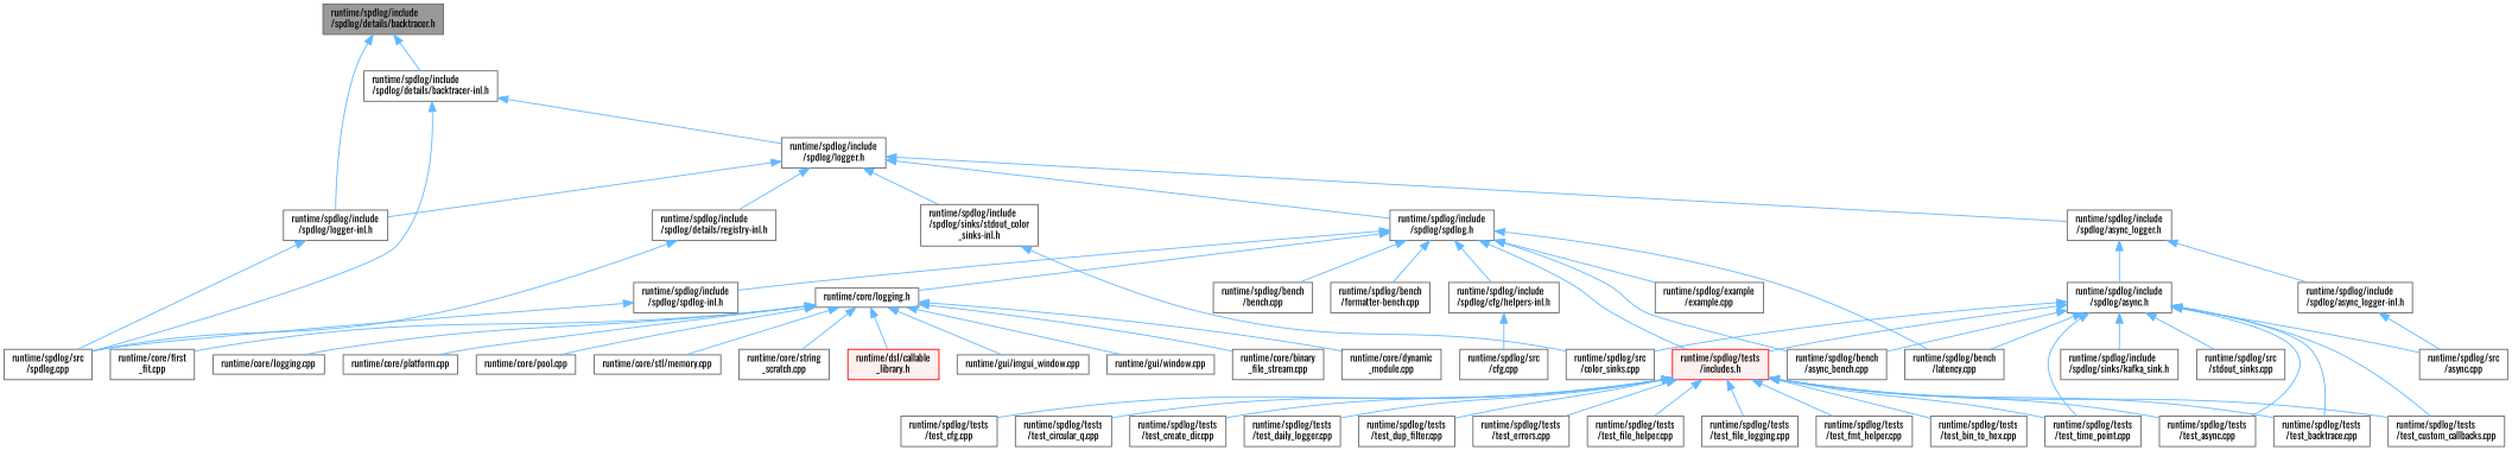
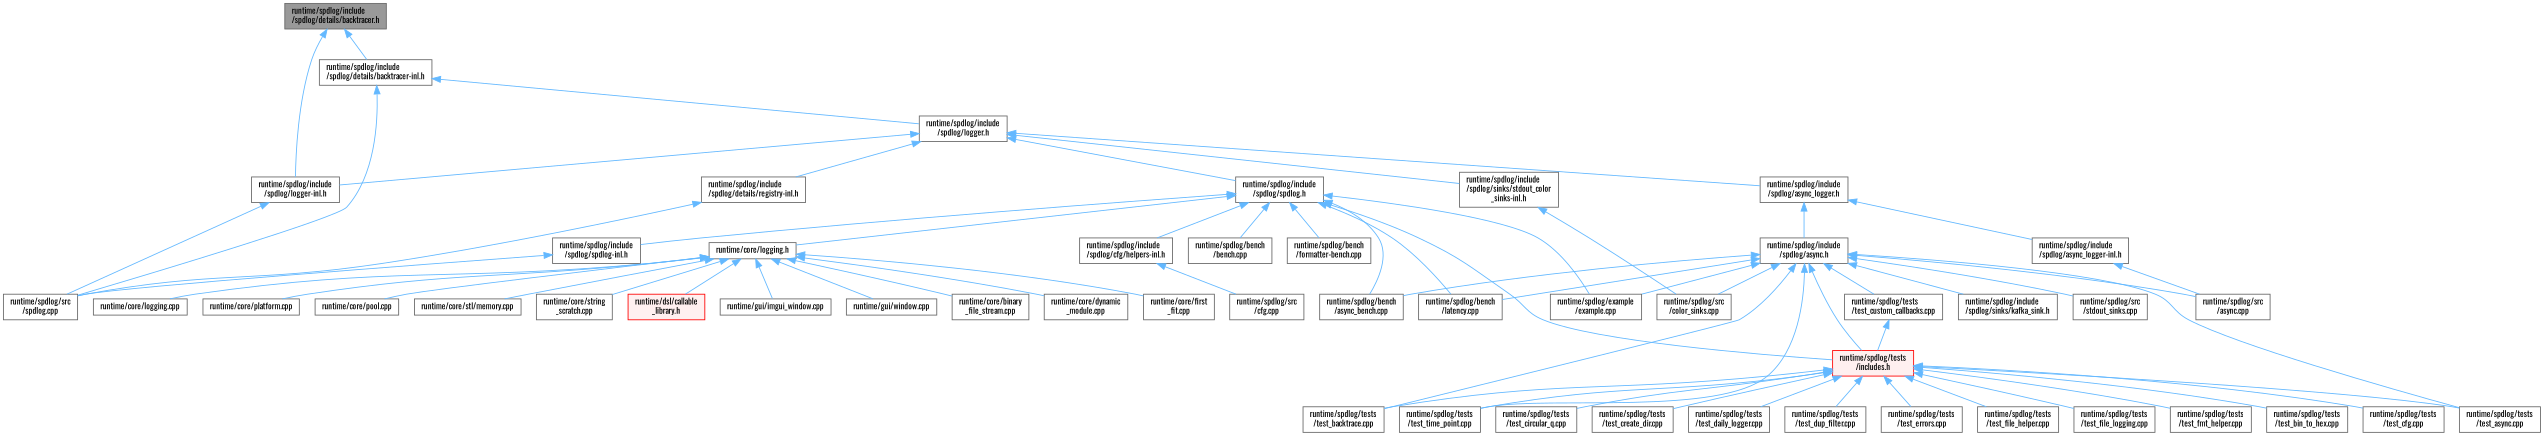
  digraph {
    fontname=Oswald
    node [color=grey40 fillcolor=white fontname=Oswald fontsize=10 shape=box style=filled]
    edge [color=steelblue1 dir=back fontname=Oswald fontsize=10 labelfontname=Helvetica labelfontsize=10 style=solid]
    n1 [color=gray40 fillcolor=grey60 fontcolor=black height=0.2 label="runtime/spdlog/include\l/spdlog/details/backtracer.h" width=0.4]
    n2 [height=0.2 label="runtime/spdlog/include\l/spdlog/details/backtracer-inl.h" width=0.4]
    n3 [height=0.2 label="runtime/spdlog/include\l/spdlog/logger-inl.h" width=0.4]
    n4 [height=0.2 label="runtime/spdlog/include\l/spdlog/logger.h" width=0.4]
    n5 [height=0.2 label="runtime/spdlog/src\l/spdlog.cpp" width=0.4]
    n6 [height=0.2 label="runtime/spdlog/include\l/spdlog/async_logger.h" width=0.4]
    n7 [height=0.2 label="runtime/spdlog/include\l/spdlog/details/registry-inl.h" width=0.4]
    n8 [height=0.2 label="runtime/spdlog/include\l/spdlog/sinks/stdout_color\l_sinks-inl.h" width=0.4]
    n9 [height=0.2 label="runtime/spdlog/include\l/spdlog/spdlog.h" width=0.4]
    n10 [height=0.2 label="runtime/spdlog/include\l/spdlog/async.h" width=0.4]
    n11 [height=0.2 label="runtime/spdlog/include\l/spdlog/async_logger-inl.h" width=0.4]
    n12 [height=0.2 label="runtime/spdlog/src\l/color_sinks.cpp" width=0.4]
    n13 [height=0.2 label="runtime/spdlog/bench\l/async_bench.cpp" width=0.4]
    n14 [height=0.2 label="runtime/spdlog/bench\l/latency.cpp" width=0.4]
    n15 [height=0.2 label="runtime/spdlog/example\l/example.cpp" width=0.4]
    n16 [color=red fillcolor="#FFF0F0" height=0.2 label="runtime/spdlog/tests\l/includes.h" width=0.4]
    n17 [height=0.2 label="runtime/core/logging.h" width=0.4]
    n18 [height=0.2 label="runtime/spdlog/bench\l/bench.cpp" width=0.4]
    n19 [height=0.2 label="runtime/spdlog/bench\l/formatter-bench.cpp" width=0.4]
    n20 [height=0.2 label="runtime/spdlog/include\l/spdlog/cfg/helpers-inl.h" width=0.4]
    n21 [height=0.2 label="runtime/spdlog/include\l/spdlog/spdlog-inl.h" width=0.4]
    n22 [height=0.2 label="runtime/spdlog/include\l/spdlog/sinks/kafka_sink.h" width=0.4]
    n23 [height=0.2 label="runtime/spdlog/src\l/async.cpp" width=0.4]
    n24 [height=0.2 label="runtime/spdlog/src\l/stdout_sinks.cpp" width=0.4]
    n25 [height=0.2 label="runtime/spdlog/tests\l/test_async.cpp" width=0.4]
    n26 [height=0.2 label="runtime/spdlog/tests\l/test_backtrace.cpp" width=0.4]
    n27 [height=0.2 label="runtime/spdlog/tests\l/test_custom_callbacks.cpp" width=0.4]
    n28 [height=0.2 label="runtime/spdlog/tests\l/test_time_point.cpp" width=0.4]
    n29 [height=0.2 label="runtime/spdlog/tests\l/test_bin_to_hex.cpp" width=0.4]
    n30 [height=0.2 label="runtime/spdlog/tests\l/test_cfg.cpp" width=0.4]
    n31 [height=0.2 label="runtime/spdlog/tests\l/test_circular_q.cpp" width=0.4]
    n32 [height=0.2 label="runtime/spdlog/tests\l/test_create_dir.cpp" width=0.4]
    n33 [height=0.2 label="runtime/spdlog/tests\l/test_daily_logger.cpp" width=0.4]
    n34 [height=0.2 label="runtime/spdlog/tests\l/test_dup_filter.cpp" width=0.4]
    n35 [height=0.2 label="runtime/spdlog/tests\l/test_errors.cpp" width=0.4]
    n36 [height=0.2 label="runtime/spdlog/tests\l/test_file_helper.cpp" width=0.4]
    n37 [height=0.2 label="runtime/spdlog/tests\l/test_file_logging.cpp" width=0.4]
    n38 [height=0.2 label="runtime/spdlog/tests\l/test_fmt_helper.cpp" width=0.4]
    n39 [height=0.2 label="runtime/core/binary\l_file_stream.cpp" width=0.4]
    n40 [height=0.2 label="runtime/core/dynamic\l_module.cpp" width=0.4]
    n41 [height=0.2 label="runtime/core/first\l_fit.cpp" width=0.4]
    n42 [height=0.2 label="runtime/core/logging.cpp" width=0.4]
    n43 [height=0.2 label="runtime/core/platform.cpp" width=0.4]
    n44 [height=0.2 label="runtime/core/pool.cpp" width=0.4]
    n45 [height=0.2 label="runtime/core/stl/memory.cpp" width=0.4]
    n46 [height=0.2 label="runtime/core/string\l_scratch.cpp" width=0.4]
    n47 [color=red fillcolor="#FFF0F0" height=0.2 label="runtime/dsl/callable\l_library.h" width=0.4]
    n48 [height=0.2 label="runtime/gui/imgui_window.cpp" width=0.4]
    n49 [height=0.2 label="runtime/gui/window.cpp" width=0.4]
    n50 [height=0.2 label="runtime/spdlog/src\l/cfg.cpp" width=0.4]
    n1 -> n2
    n1 -> n3
    n2 -> n4
    n2 -> n5
    n3 -> n5
    n4 -> n3
    n4 -> n6
    n4 -> n7
    n4 -> n8
    n4 -> n9
    n6 -> n10
    n6 -> n11
    n7 -> n5
    n8 -> n12
    n9 -> n13
    n9 -> n14
    n9 -> n15
    n9 -> n16
    n9 -> n17
    n9 -> n18
    n9 -> n19
    n9 -> n20
    n9 -> n21
    n10 -> n12
    n10 -> n13
    n10 -> n14
+   n10 -> n15
    n10 -> n16
    n10 -> n22
    n10 -> n23
    n10 -> n24
    n10 -> n25
    n10 -> n26
    n10 -> n27
    n10 -> n28
    n11 -> n23
    n16 -> n25
    n16 -> n26
-   n16 -> n27
+   n27 -> n16
    n16 -> n28
    n16 -> n29
    n16 -> n30
    n16 -> n31
    n16 -> n32
    n16 -> n33
    n16 -> n34
    n16 -> n35
    n16 -> n36
    n16 -> n37
    n16 -> n38
    n17 -> n39
    n17 -> n40
    n17 -> n41
    n17 -> n42
    n17 -> n43
    n17 -> n44
    n17 -> n45
    n17 -> n46
    n17 -> n47
    n17 -> n48
    n17 -> n49
    n20 -> n50
    n21 -> n5
  }
